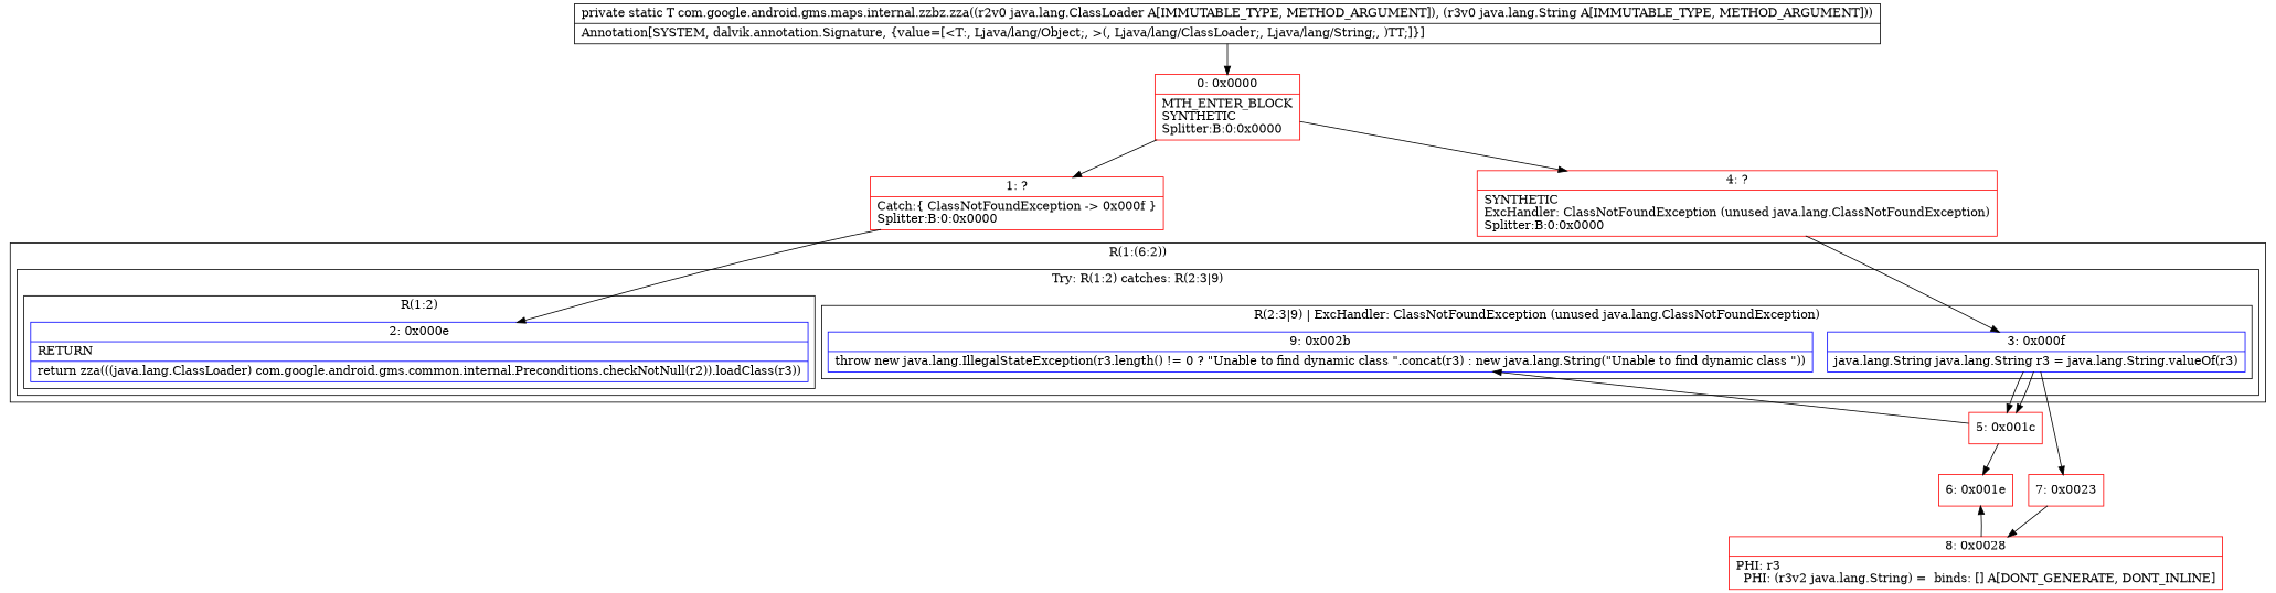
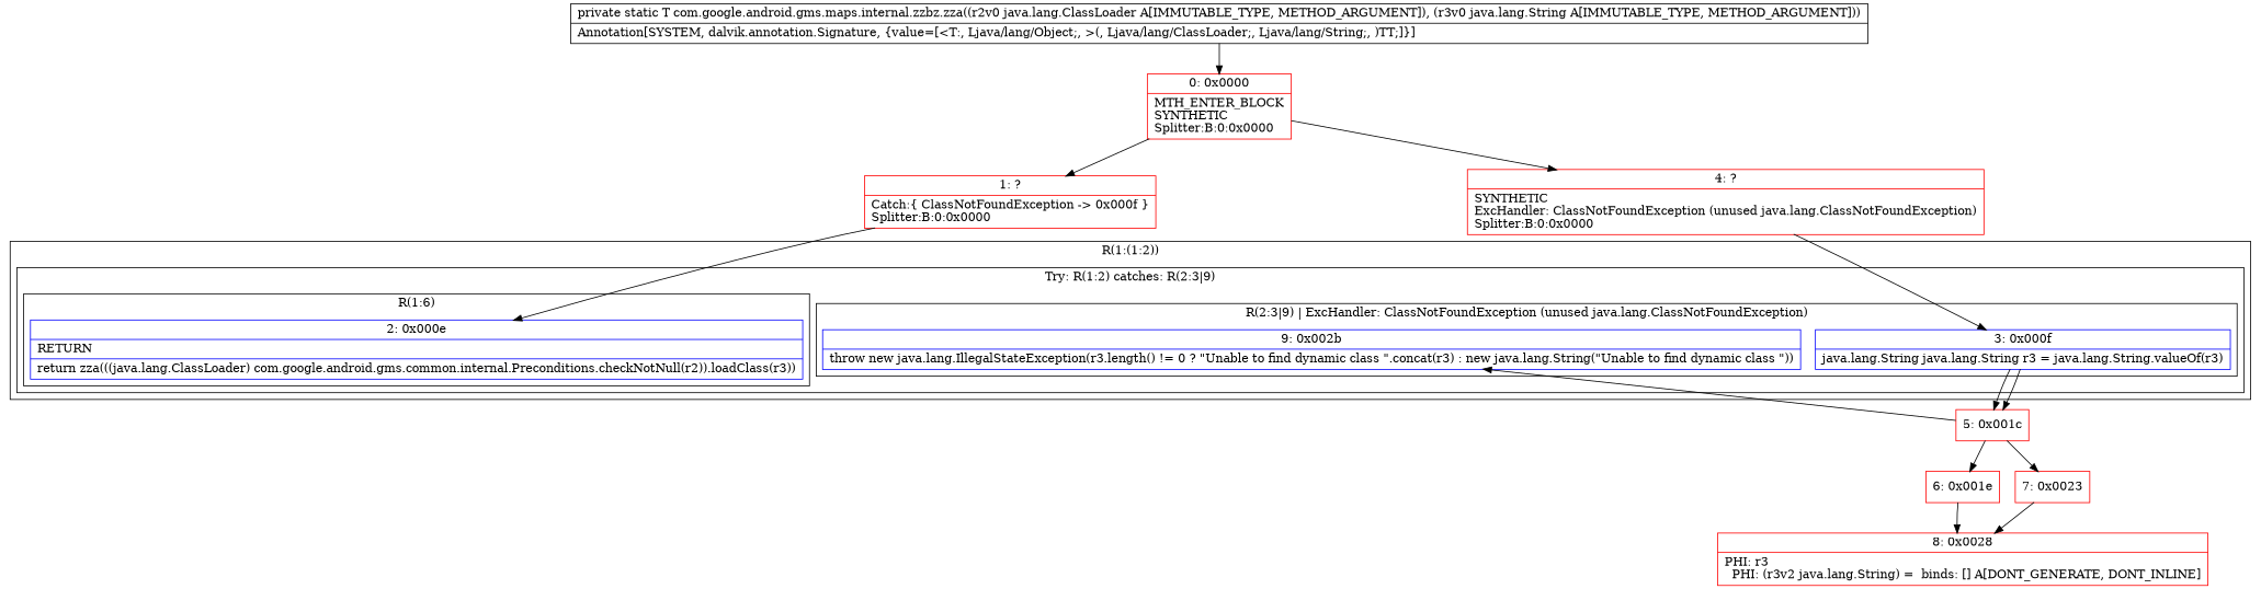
  digraph {
    node [color=red shape=record]
    n1 [color=blue label="{2\:\ 0x000e|RETURN\l|return zza(((java.lang.ClassLoader) com.google.android.gms.common.internal.Preconditions.checkNotNull(r2)).loadClass(r3))\l}"]
    n2 [color=blue label="{3\:\ 0x000f|java.lang.String java.lang.String r3 = java.lang.String.valueOf(r3)\l}"]
    n3 [color=blue label="{9\:\ 0x002b|throw new java.lang.IllegalStateException(r3.length() != 0 ? \"Unable to find dynamic class \".concat(r3) : new java.lang.String(\"Unable to find dynamic class \"))\l}"]
    n4 [label="{5\:\ 0x001c}"]
    n5 [label="{6\:\ 0x001e}"]
    n6 [label="{7\:\ 0x0023}"]
    n7 [label="{0\:\ 0x0000|MTH_ENTER_BLOCK\lSYNTHETIC\lSplitter:B:0:0x0000\l}"]
    n8 [label="{1\:\ ?|Catch:\{ ClassNotFoundException \-\> 0x000f \}\lSplitter:B:0:0x0000\l}"]
    n9 [label="{4\:\ ?|SYNTHETIC\lExcHandler: ClassNotFoundException (unused java.lang.ClassNotFoundException)\lSplitter:B:0:0x0000\l}"]
    n10 [label="{8\:\ 0x0028|PHI: r3 \l  PHI: (r3v2 java.lang.String) =  binds: [] A[DONT_GENERATE, DONT_INLINE]\l}"]
    n11 [label="{private static T com.google.android.gms.maps.internal.zzbz.zza((r2v0 java.lang.ClassLoader A[IMMUTABLE_TYPE, METHOD_ARGUMENT]), (r3v0 java.lang.String A[IMMUTABLE_TYPE, METHOD_ARGUMENT]))  | Annotation[SYSTEM, dalvik.annotation.Signature, \{value=[\<T:, Ljava\/lang\/Object;, \>(, Ljava\/lang\/ClassLoader;, Ljava\/lang\/String;, )TT;]\}]\l}" color=""]
    subgraph cluster_1 {
-     label="R(1:(6:2))"
+     label="R(1:(1:2))"
      subgraph cluster_2 {
        label="Try: R(1:2) catches: R(2:3|9)"
        subgraph cluster_3 {
-         label="R(1:2)"
+         label="R(1:6)"
          n1
        }
        subgraph cluster_4 {
          label="R(2:3|9) | ExcHandler: ClassNotFoundException (unused java.lang.ClassNotFoundException)\l"
          n2
          n3
        }
      }
    }
    subgraph cluster_5 {
      label="R(2:3|9) | ExcHandler: ClassNotFoundException (unused java.lang.ClassNotFoundException)\l"
    }
    n2 -> n4
    n2 -> n4
    n4 -> n3
    n4 -> n5
-   n2 -> n6
-   n10 -> n5
+   n4 -> n6
+   n5 -> n10
    n6 -> n10
    n7 -> n8
    n7 -> n9
    n8 -> n1
    n9 -> n2
    n11 -> n7
  }
